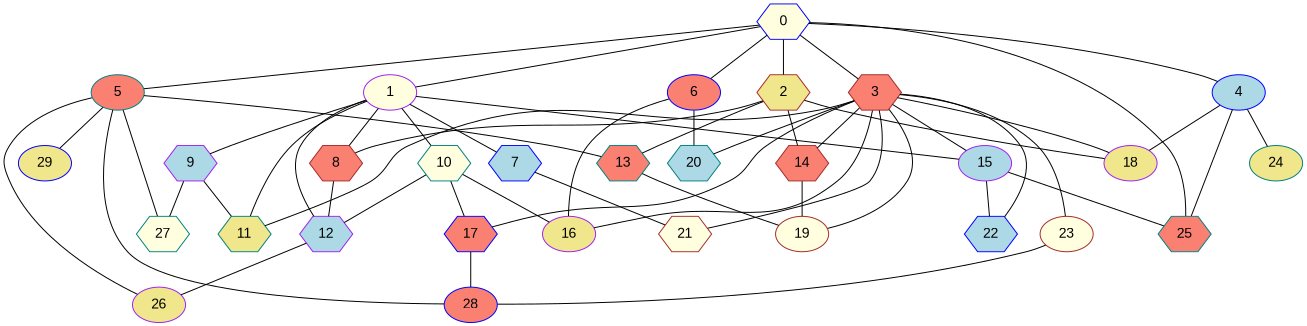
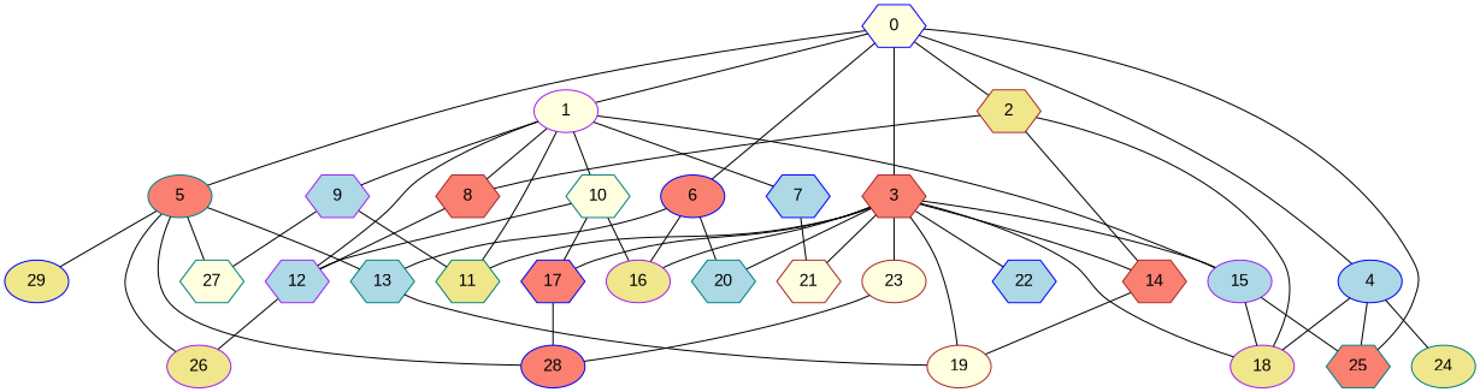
  graph {
    fontname="Liberation Sans"
    node [color=blue fillcolor=salmon fontname="Liberation Sans" shape=hexagon style=filled]
    edge [fontname="Liberation Sans"]
    0 [fillcolor=lightyellow]
    1 [color=purple fillcolor=lightyellow shape=ellipse]
    2 [color=brown fillcolor=khaki]
    3 [color=brown]
    4 [fillcolor=lightblue shape=ellipse]
    5 [color=teal shape=ellipse]
    6 [shape=ellipse]
    25 [color=teal]
    7 [fillcolor=lightblue]
    8 [color=brown]
    9 [color=purple fillcolor=lightblue]
    10 [color=teal fillcolor=lightyellow]
    11 [color=teal fillcolor=khaki]
    12 [color=purple fillcolor=lightblue]
    15 [color=purple fillcolor=lightblue shape=ellipse]
-   13 [color=teal]
+   13 [color=teal fillcolor=lightblue]
    18 [color=purple fillcolor=khaki shape=ellipse]
    14 [color=brown]
    16 [color=purple fillcolor=khaki shape=ellipse]
    17
    19 [color=brown fillcolor=lightyellow shape=ellipse]
    20 [color=teal fillcolor=lightblue]
    21 [color=brown fillcolor=lightyellow]
    22 [fillcolor=lightblue]
    23 [color=brown fillcolor=lightyellow shape=ellipse]
    24 [color=teal fillcolor=khaki shape=ellipse]
    26 [color=purple fillcolor=khaki shape=ellipse]
    27 [color=teal fillcolor=lightyellow]
    28 [shape=ellipse]
    29 [fillcolor=khaki shape=ellipse]
    0 -- 1
    0 -- 2
    0 -- 3
    0 -- 4
    0 -- 5
    0 -- 6
    0 -- 25
    1 -- 7
    1 -- 8
    1 -- 9
    1 -- 10
    1 -- 11
    1 -- 12
    1 -- 15
    2 -- 8
-   2 -- 13
+   6 -- 13
    2 -- 18
    2 -- 14
    3 -- 11
    3 -- 15
    3 -- 18
    3 -- 14
    3 -- 16
    3 -- 17
    3 -- 19
    3 -- 20
    3 -- 21
    3 -- 22
    3 -- 23
    4 -- 25
    4 -- 18
    4 -- 24
    5 -- 13
    5 -- 26
    5 -- 27
    5 -- 28
    5 -- 29
    6 -- 16
    6 -- 20
    7 -- 21
    8 -- 12
    9 -- 11
    9 -- 27
    10 -- 12
    10 -- 16
    10 -- 17
    12 -- 26
    15 -- 25
-   15 -- 22
+   15 -- 18
    13 -- 19
    14 -- 19
    17 -- 28
    23 -- 28
  }
